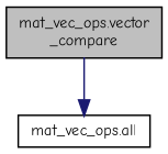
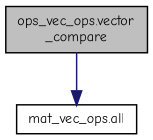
  digraph {
    rankdir=TB
    fontname="Comic Neue"
    node [color=black fontname="Comic Neue" fontsize=10 shape=record style=filled]
-   n1 [fillcolor=grey75 fontcolor=black height=0.2 label="mat_vec_ops.vector\l_compare" width=0.4]
+   n1 [fillcolor=grey75 fontcolor=black height=0.2 label="ops_vec_ops.vector\l_compare" width=0.4]
    n2 [fillcolor=white height=0.2 label="mat_vec_ops.all" width=0.4]
    n1 -> n2 [color=midnightblue fontname="Comic Neue" fontsize=10 labelfontname=Helvetica labelfontsize=10 style=solid]
  }
